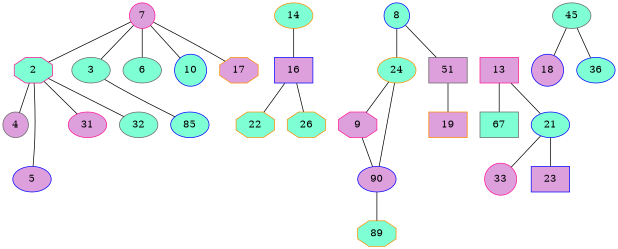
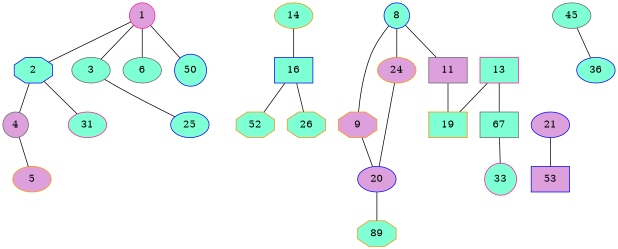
  graph {
    node [color=blue fillcolor=aquamarine shape=ellipse style=filled]
    edge [weight=1.0]
-   1 [color=deeppink fillcolor=plum shape=circle label=7]
-   2 [color=deeppink shape=octagon]
+   1 [color=deeppink fillcolor=plum shape=circle]
+   2 [shape=octagon]
    3 [color=gray40]
    6 [color=gray40]
-   10 [shape=circle]
-   17 [color=darkorange fillcolor=plum shape=octagon]
+   10 [shape=circle label=50]
    4 [color=gray40 fillcolor=plum shape=circle]
-   5 [fillcolor=plum]
-   31 [color=deeppink fillcolor=plum]
-   32 [color=gray40]
-   25 [label=85]
+   5 [color=darkorange fillcolor=plum]
+   31 [color=deeppink]
+   25
    14 [color=darkorange]
-   16 [fillcolor=plum shape=box]
+   16 [shape=box]
    8 [shape=circle]
-   9 [color=deeppink fillcolor=plum shape=octagon]
-   11 [color=gray40 fillcolor=plum shape=box label=51]
-   24 [color=darkorange]
-   13 [color=deeppink fillcolor=plum shape=box]
-   21
+   9 [color=darkorange fillcolor=plum shape=octagon]
+   11 [color=gray40 fillcolor=plum shape=box]
+   24 [color=darkorange fillcolor=plum]
+   13 [color=deeppink shape=box]
+   21 [fillcolor=plum]
    n20 [color=gray40 label=67 shape=box]
-   20 [fillcolor=plum label=90]
-   19 [color=darkorange fillcolor=plum shape=box]
+   20 [fillcolor=plum]
+   19 [color=darkorange shape=box]
    n23 [color=darkorange label=89 shape=octagon]
    n24 [color=gray40 label=45]
-   18 [fillcolor=plum shape=circle]
    n26 [label=36]
-   23 [fillcolor=plum shape=box]
-   33 [color=deeppink fillcolor=plum shape=circle]
-   22 [color=darkorange shape=octagon]
+   23 [fillcolor=plum shape=box label=53]
+   33 [color=deeppink shape=circle]
+   22 [color=darkorange shape=octagon label=52]
    26 [color=darkorange shape=octagon]
    1 -- 2
    1 -- 3
    1 -- 6
    1 -- 10
-   1 -- 17
    2 -- 4 [weight=4.0]
-   2 -- 5
+   4 -- 5
    2 -- 31
-   2 -- 32
    3 -- 25
    14 -- 16
    16 -- 22
    16 -- 26
-   24 -- 9
+   8 -- 9
    8 -- 11
    8 -- 24 [weight=2.0]
    9 -- 20
    11 -- 19
    24 -- 20
-   13 -- 21 [weight=3.0]
+   13 -- 19 [weight=3.0]
    13 -- n20
    21 -- 23
-   21 -- 33
+   n20 -- 33
    20 -- n23
-   n24 -- 18
    n24 -- n26
  }
